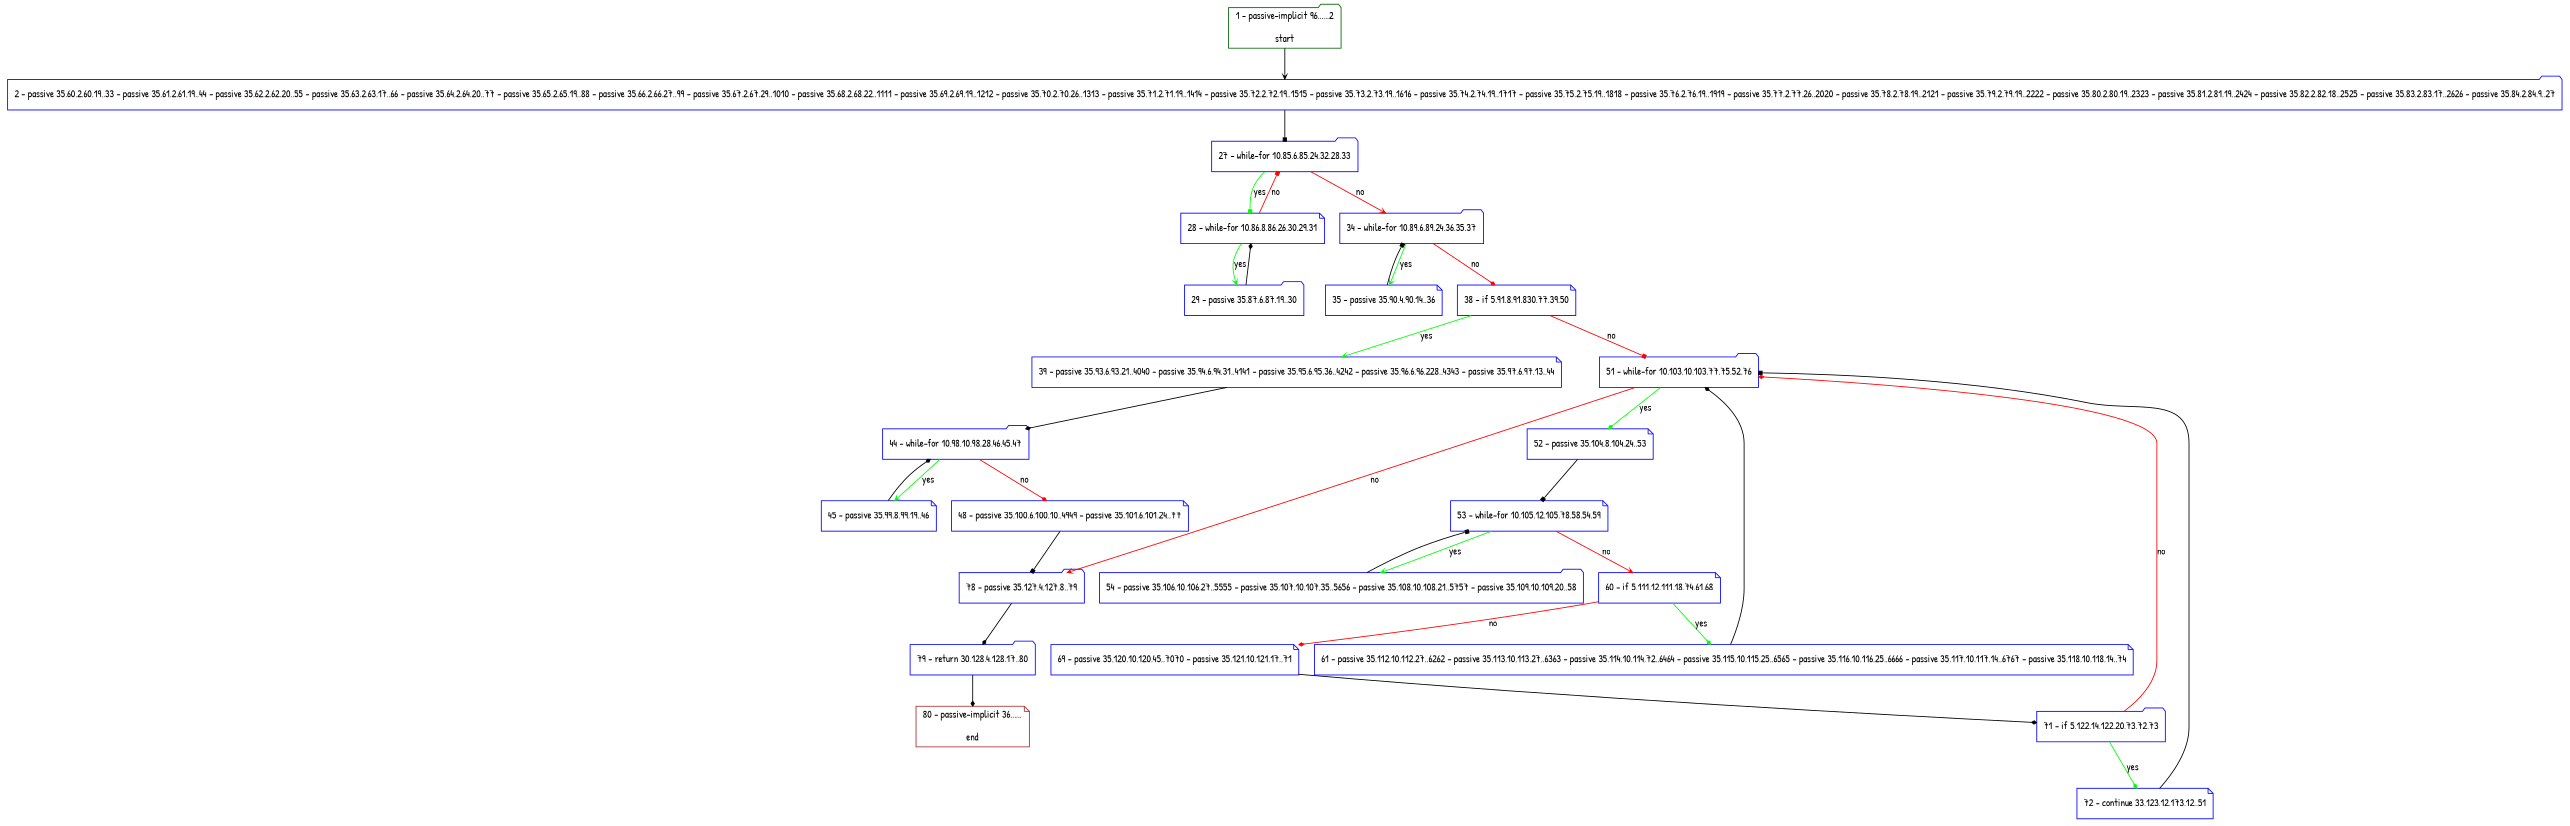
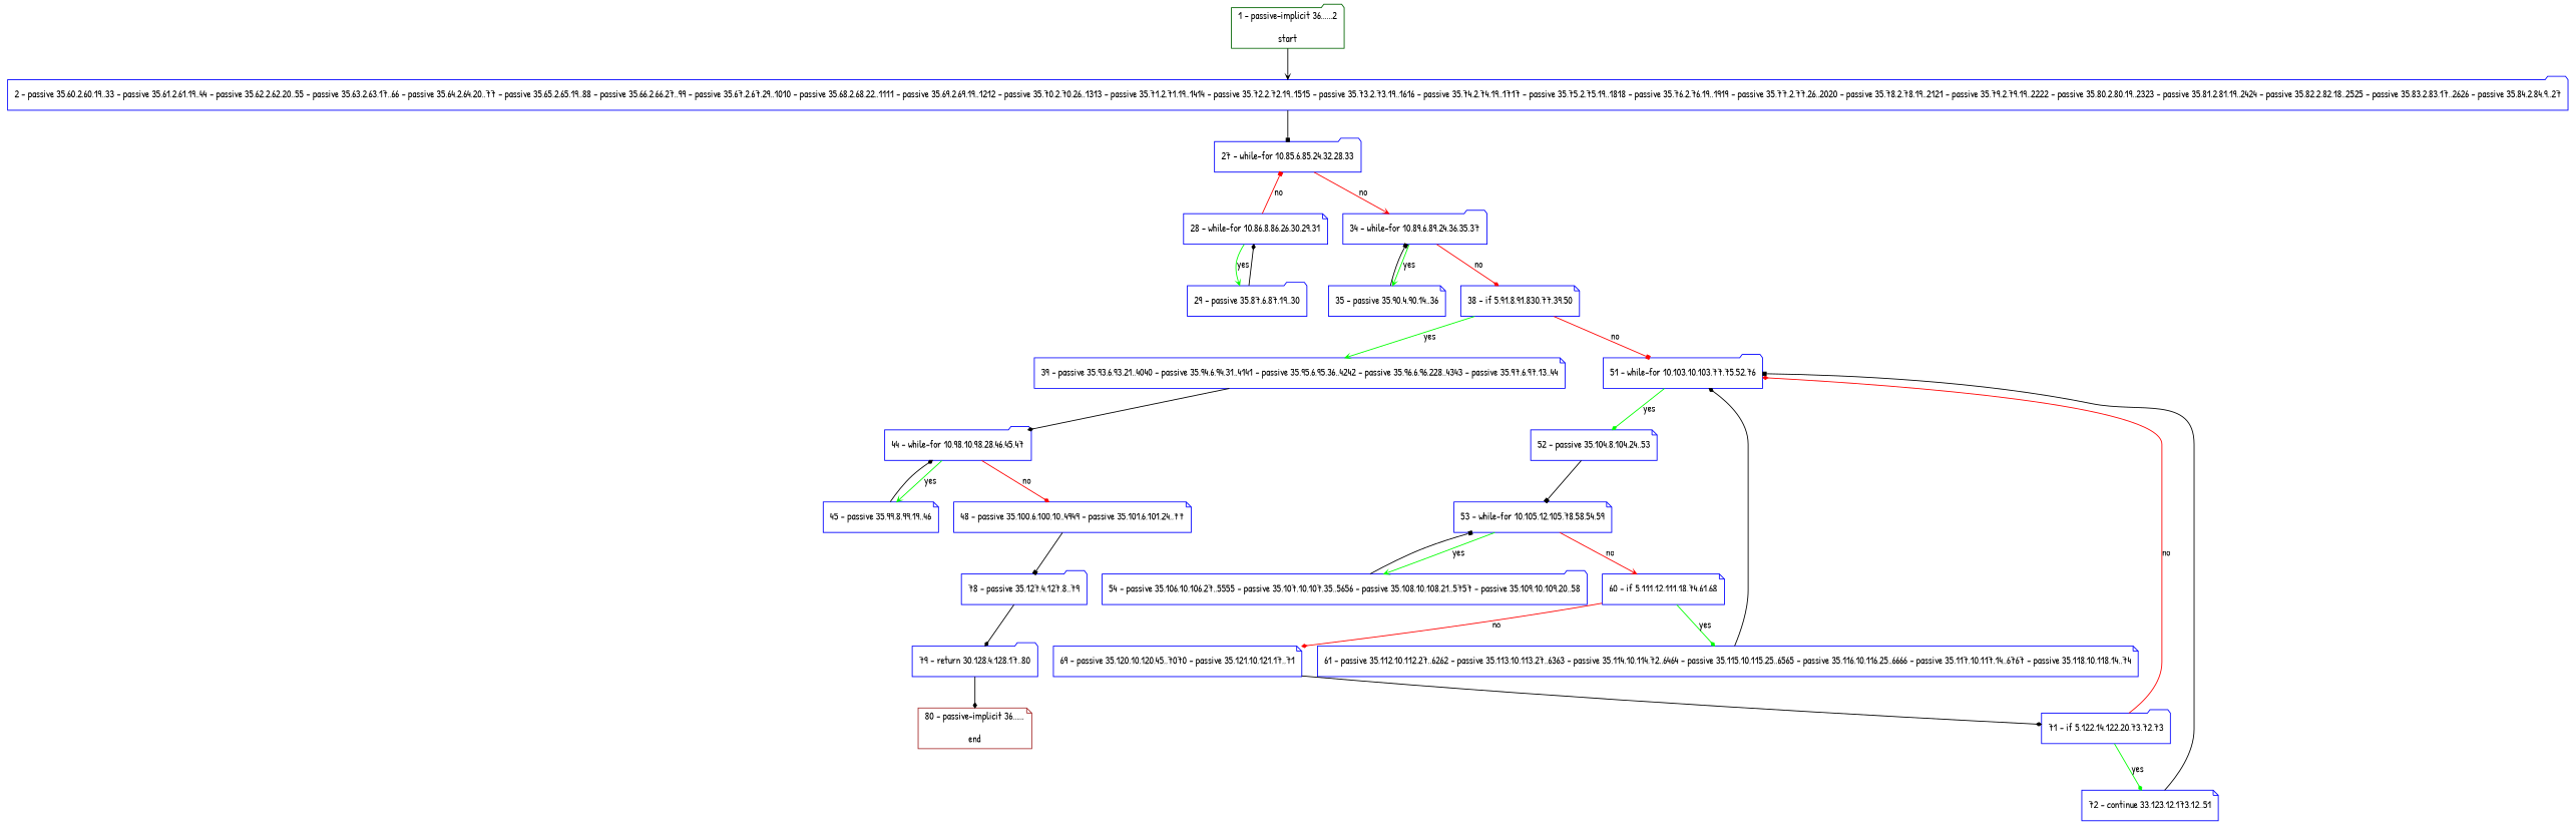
  digraph {
    bgcolor=white
    compound=true
    fillcolor="#FFFFCC"
    fontname="Patrick Hand"
    fontsize=12
    pack=true
    packmode=clust
    style="rounded,filled"
    node [color="#0000ff" compound=true fillcolor="#ffffff" fixedsize=false fontname="Patrick Hand" fontsize=12 node_initialized=no shape=note style=filled]
    edge [arrowhead=diamond arrowsize=0.5 arrowtail=none color="#000000" compound=true dir=forward fontcolor=black fontname="Patrick Hand" fontsize=12]
    n1 [label="2 - passive 35,60,2,60,19,,33 - passive 35,61,2,61,19,,44 - passive 35,62,2,62,20,,55 - passive 35,63,2,63,17,,66 - passive 35,64,2,64,20,,77 - passive 35,65,2,65,19,,88 - passive 35,66,2,66,27,,99 - passive 35,67,2,67,29,,1010 - passive 35,68,2,68,22,,1111 - passive 35,69,2,69,19,,1212 - passive 35,70,2,70,26,,1313 - passive 35,71,2,71,19,,1414 - passive 35,72,2,72,19,,1515 - passive 35,73,2,73,19,,1616 - passive 35,74,2,74,19,,1717 - passive 35,75,2,75,19,,1818 - passive 35,76,2,76,19,,1919 - passive 35,77,2,77,26,,2020 - passive 35,78,2,78,19,,2121 - passive 35,79,2,79,19,,2222 - passive 35,80,2,80,19,,2323 - passive 35,81,2,81,19,,2424 - passive 35,82,2,82,18,,2525 - passive 35,83,2,83,17,,2626 - passive 35,84,2,84,9,,27" shape=folder]
    n2 [label="27 - while-for 10,85,6,85,24,32,28,33" shape=folder]
    n3 [label="28 - while-for 10,86,8,86,26,30,29,31"]
    n4 [label="34 - while-for 10,89,6,89,24,36,35,37" shape=folder]
-   n5 [color="#006400" label="1 - passive-implicit 96,,,,,,2\n\nstart" shape=folder]
+   n5 [color="#006400" label="1 - passive-implicit 36,,,,,,2\n\nstart" shape=folder]
    n6 [label="29 - passive 35,87,6,87,19,,30" shape=folder]
    n7 [label="35 - passive 35,90,4,90,14,,36"]
    n8 [label="38 - if 5,91,8,91,830,77,39,50"]
    n9 [label="39 - passive 35,93,6,93,21,,4040 - passive 35,94,6,94,31,,4141 - passive 35,95,6,95,36,,4242 - passive 35,96,6,96,228,,4343 - passive 35,97,6,97,13,,44"]
    n10 [label="51 - while-for 10,103,10,103,77,75,52,76" shape=folder]
    n11 [label="44 - while-for 10,98,10,98,28,46,45,47" shape=folder]
    n12 [label="78 - passive 35,127,4,127,8,,79" shape=folder]
    n13 [label="52 - passive 35,104,8,104,24,,53"]
    n14 [label="45 - passive 35,99,8,99,19,,46"]
    n15 [label="48 - passive 35,100,6,100,10,,4949 - passive 35,101,6,101,24,,77"]
    n16 [label="79 - return 30,128,4,128,17,,80" shape=folder]
    n17 [label="53 - while-for 10,105,12,105,78,58,54,59"]
    n18 [color="#a52a2a" label="80 - passive-implicit 36,,,,,,\n\nend"]
    n19 [label="54 - passive 35,106,10,106,27,,5555 - passive 35,107,10,107,35,,5656 - passive 35,108,10,108,21,,5757 - passive 35,109,10,109,20,,58" shape=folder]
    n20 [label="60 - if 5,111,12,111,18,74,61,68"]
    n21 [label="61 - passive 35,112,10,112,27,,6262 - passive 35,113,10,113,27,,6363 - passive 35,114,10,114,72,,6464 - passive 35,115,10,115,25,,6565 - passive 35,116,10,116,25,,6666 - passive 35,117,10,117,14,,6767 - passive 35,118,10,118,14,,74"]
    n22 [label="69 - passive 35,120,10,120,45,,7070 - passive 35,121,10,121,17,,71"]
    n23 [label="71 - if 5,122,14,122,20,73,72,73" shape=folder]
    n24 [label="72 - continue 33,123,12,173,12,,51"]
    n1 -> n2 [arrowhead=box]
-   n2 -> n3 [arrowhead=box color="#00ff00" label=yes]
    n2 -> n4 [arrowhead=vee color="#ff0000" label=no]
    n3 -> n2 [arrowhead=box color="#ff0000" label=no]
    n3 -> n6 [arrowhead=vee color="#00ff00" label=yes]
    n4 -> n7 [arrowhead=vee color="#00ff00" label=yes]
    n4 -> n8 [color="#ff0000" label=no]
    n5 -> n1 [arrowhead=vee]
    n6 -> n3
    n7 -> n4 [arrowhead=box]
    n8 -> n9 [arrowhead=vee color="#00ff00" label=yes]
    n8 -> n10 [arrowhead=box color="#ff0000" label=no]
    n9 -> n11
-   n10 -> n12 [arrowhead=vee color="#ff0000" label=no]
    n10 -> n13 [color="#00ff00" label=yes]
    n11 -> n14 [arrowhead=vee color="#00ff00" label=yes]
    n11 -> n15 [color="#ff0000" label=no]
    n12 -> n16
    n13 -> n17 [arrowhead=box]
    n14 -> n11
    n15 -> n12 [arrowhead=box]
    n16 -> n18
    n17 -> n19 [arrowhead=vee color="#00ff00" label=yes]
    n17 -> n20 [arrowhead=vee color="#ff0000" label=no]
    n19 -> n17 [arrowhead=box]
    n20 -> n21 [color="#00ff00" label=yes]
    n20 -> n22 [color="#ff0000" label=no]
    n21 -> n10
    n22 -> n23
    n23 -> n10 [color="#ff0000" label=no]
    n23 -> n24 [color="#00ff00" label=yes]
    n24 -> n10 [arrowhead=box]
  }
